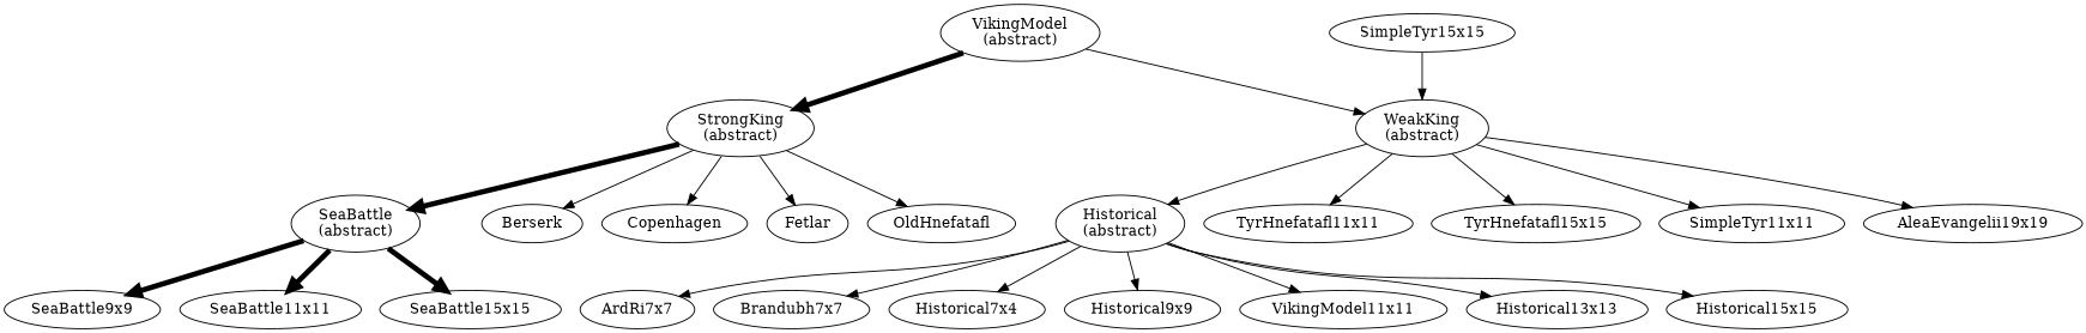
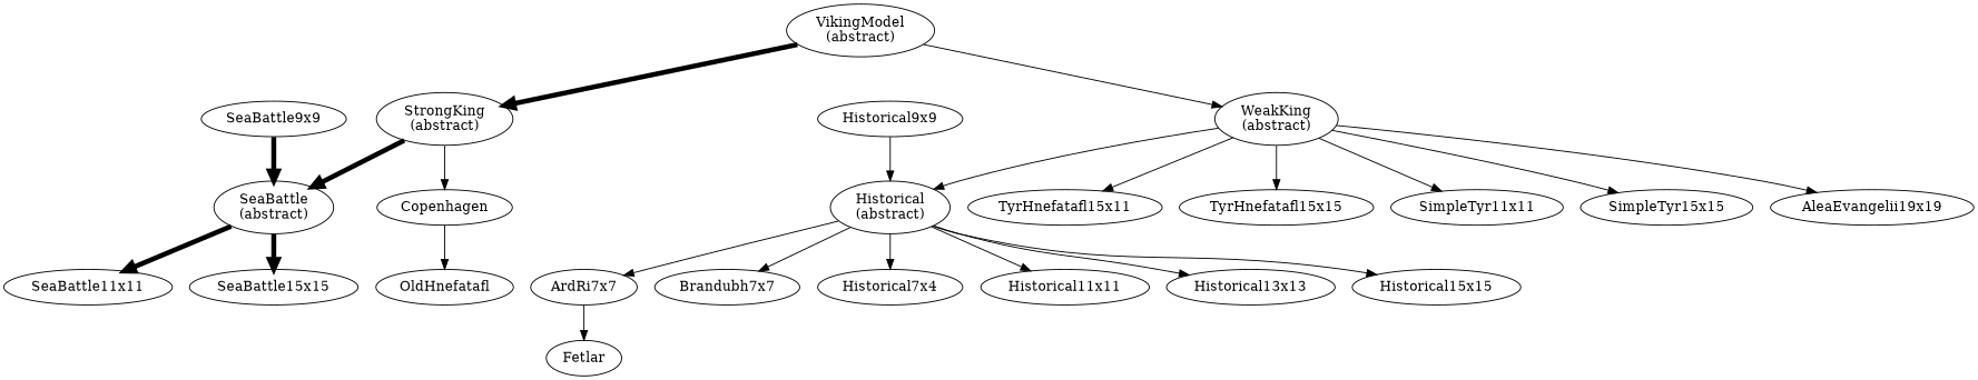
  digraph {
    "VikingModel\n(abstract)"
    "StrongKing\n(abstract)"
    "WeakKing\n(abstract)"
    "SeaBattle\n(abstract)"
-   Berserk
    Copenhagen
    Fetlar
    OldHnefatafl
    "Historical\n(abstract)"
-   TyrHnefatafl11x11
+   TyrHnefatafl11x11 [label=TyrHnefatafl15x11]
    TyrHnefatafl15x15
    SimpleTyr11x11
    SimpleTyr15x15
    AleaEvangelii19x19
    SeaBattle9x9
    SeaBattle11x11
    SeaBattle15x15
    ArdRi7x7
    Brandubh7x7
    n20 [label=Historical7x4]
    Historical9x9
-   Historical11x11 [label=VikingModel11x11]
+   Historical11x11
    Historical13x13
    Historical15x15
    "VikingModel\n(abstract)" -> "StrongKing\n(abstract)" [penwidth=5]
    "VikingModel\n(abstract)" -> "WeakKing\n(abstract)"
    "StrongKing\n(abstract)" -> "SeaBattle\n(abstract)" [penwidth=5]
-   "StrongKing\n(abstract)" -> Berserk
    "StrongKing\n(abstract)" -> Copenhagen
-   "StrongKing\n(abstract)" -> Fetlar
-   "StrongKing\n(abstract)" -> OldHnefatafl
+   ArdRi7x7 -> Fetlar
+   Copenhagen -> OldHnefatafl
    "WeakKing\n(abstract)" -> "Historical\n(abstract)"
    "WeakKing\n(abstract)" -> TyrHnefatafl11x11
    "WeakKing\n(abstract)" -> TyrHnefatafl15x15
    "WeakKing\n(abstract)" -> SimpleTyr11x11
-   SimpleTyr15x15 -> "WeakKing\n(abstract)"
+   "WeakKing\n(abstract)" -> SimpleTyr15x15
    "WeakKing\n(abstract)" -> AleaEvangelii19x19
-   "SeaBattle\n(abstract)" -> SeaBattle9x9 [penwidth=5]
+   SeaBattle9x9 -> "SeaBattle\n(abstract)" [penwidth=5]
    "SeaBattle\n(abstract)" -> SeaBattle11x11 [penwidth=5]
    "SeaBattle\n(abstract)" -> SeaBattle15x15 [penwidth=5]
    "Historical\n(abstract)" -> ArdRi7x7
    "Historical\n(abstract)" -> Brandubh7x7
    "Historical\n(abstract)" -> n20
-   "Historical\n(abstract)" -> Historical9x9
+   Historical9x9 -> "Historical\n(abstract)"
    "Historical\n(abstract)" -> Historical11x11
    "Historical\n(abstract)" -> Historical13x13
    "Historical\n(abstract)" -> Historical15x15
  }
